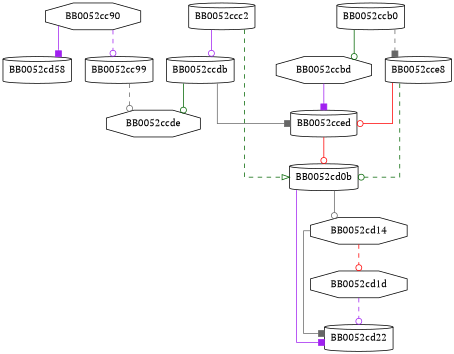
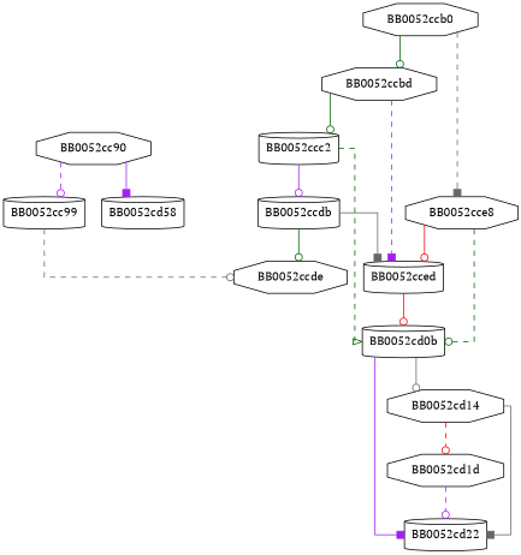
  digraph {
    fontname="PT Serif"
    splines=ortho
    node [fontname="PT Serif" shape=octagon]
    edge [arrowhead=odot color=purple fontname="PT Serif" style=solid]
    BB0052cc90
    BB0052cd58 [shape=cylinder]
    BB0052cc99 [shape=cylinder]
    BB0052ccde
-   BB0052ccb0 [shape=cylinder]
-   BB0052cce8 [shape=cylinder]
+   BB0052ccb0
+   BB0052cce8
    BB0052ccbd
    BB0052cced [shape=cylinder]
    BB0052cd0b [shape=cylinder]
    BB0052ccc2 [shape=cylinder]
    BB0052cd22 [shape=cylinder]
    BB0052cd14
    BB0052ccdb [shape=cylinder]
    BB0052cd1d
    BB0052cc90 -> BB0052cd58 [arrowhead=box]
    BB0052cc90 -> BB0052cc99 [style=dashed]
    BB0052cc99 -> BB0052ccde [color=gray40 style=dashed]
    BB0052ccb0 -> BB0052cce8 [arrowhead=box color=gray40 style=dashed]
    BB0052ccb0 -> BB0052ccbd [color=darkgreen]
    BB0052cce8 -> BB0052cced [color=red]
    BB0052cce8 -> BB0052cd0b [color=darkgreen style=dashed]
-   BB0052ccbd -> BB0052cced [arrowhead=box]
+   BB0052ccbd -> BB0052cced [arrowhead=box style=dashed]
+   BB0052ccbd -> BB0052ccc2 [color=darkgreen]
    BB0052cced -> BB0052cd0b [color=red]
    BB0052cd0b -> BB0052cd22 [arrowhead=box]
    BB0052cd0b -> BB0052cd14 [color=gray40]
    BB0052ccc2 -> BB0052cd0b [arrowhead=onormal color=darkgreen style=dashed]
    BB0052ccc2 -> BB0052ccdb
    BB0052cd14 -> BB0052cd22 [arrowhead=box color=gray40]
    BB0052cd14 -> BB0052cd1d [color=red style=dashed]
    BB0052ccdb -> BB0052ccde [color=darkgreen]
    BB0052ccdb -> BB0052cced [arrowhead=box color=gray40]
    BB0052cd1d -> BB0052cd22 [style=dashed]
  }
